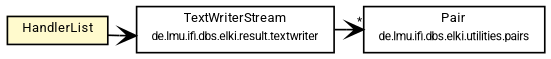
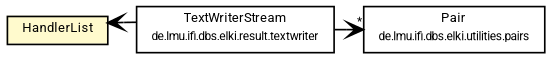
  digraph {
    fontname="Liberation Mono"
    nodesep=0.15
    rankdir=LR
    ranksep=0.25
    node [fontcolor=black fontname="Liberation Mono" fontsize=8 margin=0 shape=plaintext]
    edge [arrowhead=open color=black fontname="Liberation Mono" fontsize=7 labelfontname=Roboto labelfontsize=7 weight=1]
    n1 [height=0 label=<<table title="de.lmu.ifi.dbs.elki.utilities.HandlerList" border="0" cellborder="1" cellspacing="0" cellpadding="2" bgcolor="lemonChiffon" href="HandlerList.html" target="_parent"> 		<tr><td><table border="0" cellspacing="0" cellpadding="1"> 		<tr><td align="center" balign="center"> <font face="Roboto">HandlerList</font> </td></tr> 		</table></td></tr> 		</table>> width=0]
    n2 [height=0 label=<<table title="de.lmu.ifi.dbs.elki.utilities.pairs.Pair" border="0" cellborder="1" cellspacing="0" cellpadding="2" href="pairs/Pair.html" target="_parent"> 		<tr><td><table border="0" cellspacing="0" cellpadding="1"> 		<tr><td align="center" balign="center"> <font face="Roboto">Pair</font> </td></tr> 		<tr><td align="center" balign="center"> <font face="Roboto" point-size="7.0">de.lmu.ifi.dbs.elki.utilities.pairs</font> </td></tr> 		</table></td></tr> 		</table>> width=0]
    n3 [height=0 label=<<table title="de.lmu.ifi.dbs.elki.result.textwriter.TextWriterStream" border="0" cellborder="1" cellspacing="0" cellpadding="2" href="../result/textwriter/TextWriterStream.html" target="_parent"> 		<tr><td><table border="0" cellspacing="0" cellpadding="1"> 		<tr><td align="center" balign="center"> <font face="Roboto">TextWriterStream</font> </td></tr> 		<tr><td align="center" balign="center"> <font face="Roboto" point-size="7.0">de.lmu.ifi.dbs.elki.result.textwriter</font> </td></tr> 		</table></td></tr> 		</table>> width=0]
-   n1 -> n3
+   n3 -> n1
    n3 -> n2 [headlabel="*"]
  }
